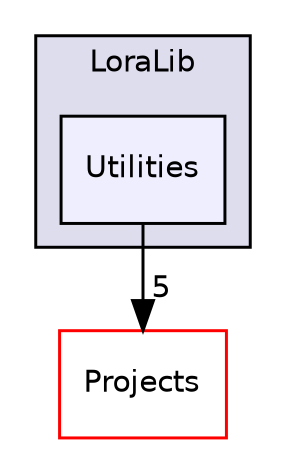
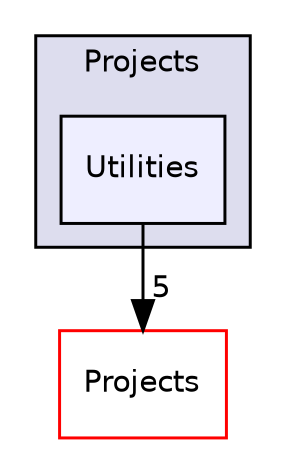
  digraph {
    compound=true
    node [fontname=Helvetica fontsize=10 shape=box style=filled]
    n1 [fillcolor="#eeeeff" label=Utilities pencolor=black]
    n2 [color=red fillcolor=white label=Projects]
    subgraph cluster_1 {
      bgcolor="#ddddee"
      fontname=Helvetica
      fontsize=10
-     label=LoraLib
+     label=Projects
      pencolor=black
      n1
    }
    n1 -> n2 [headlabel=5 labeldistance=1.5 labelfontname=Helvetica labelfontsize=10]
  }
